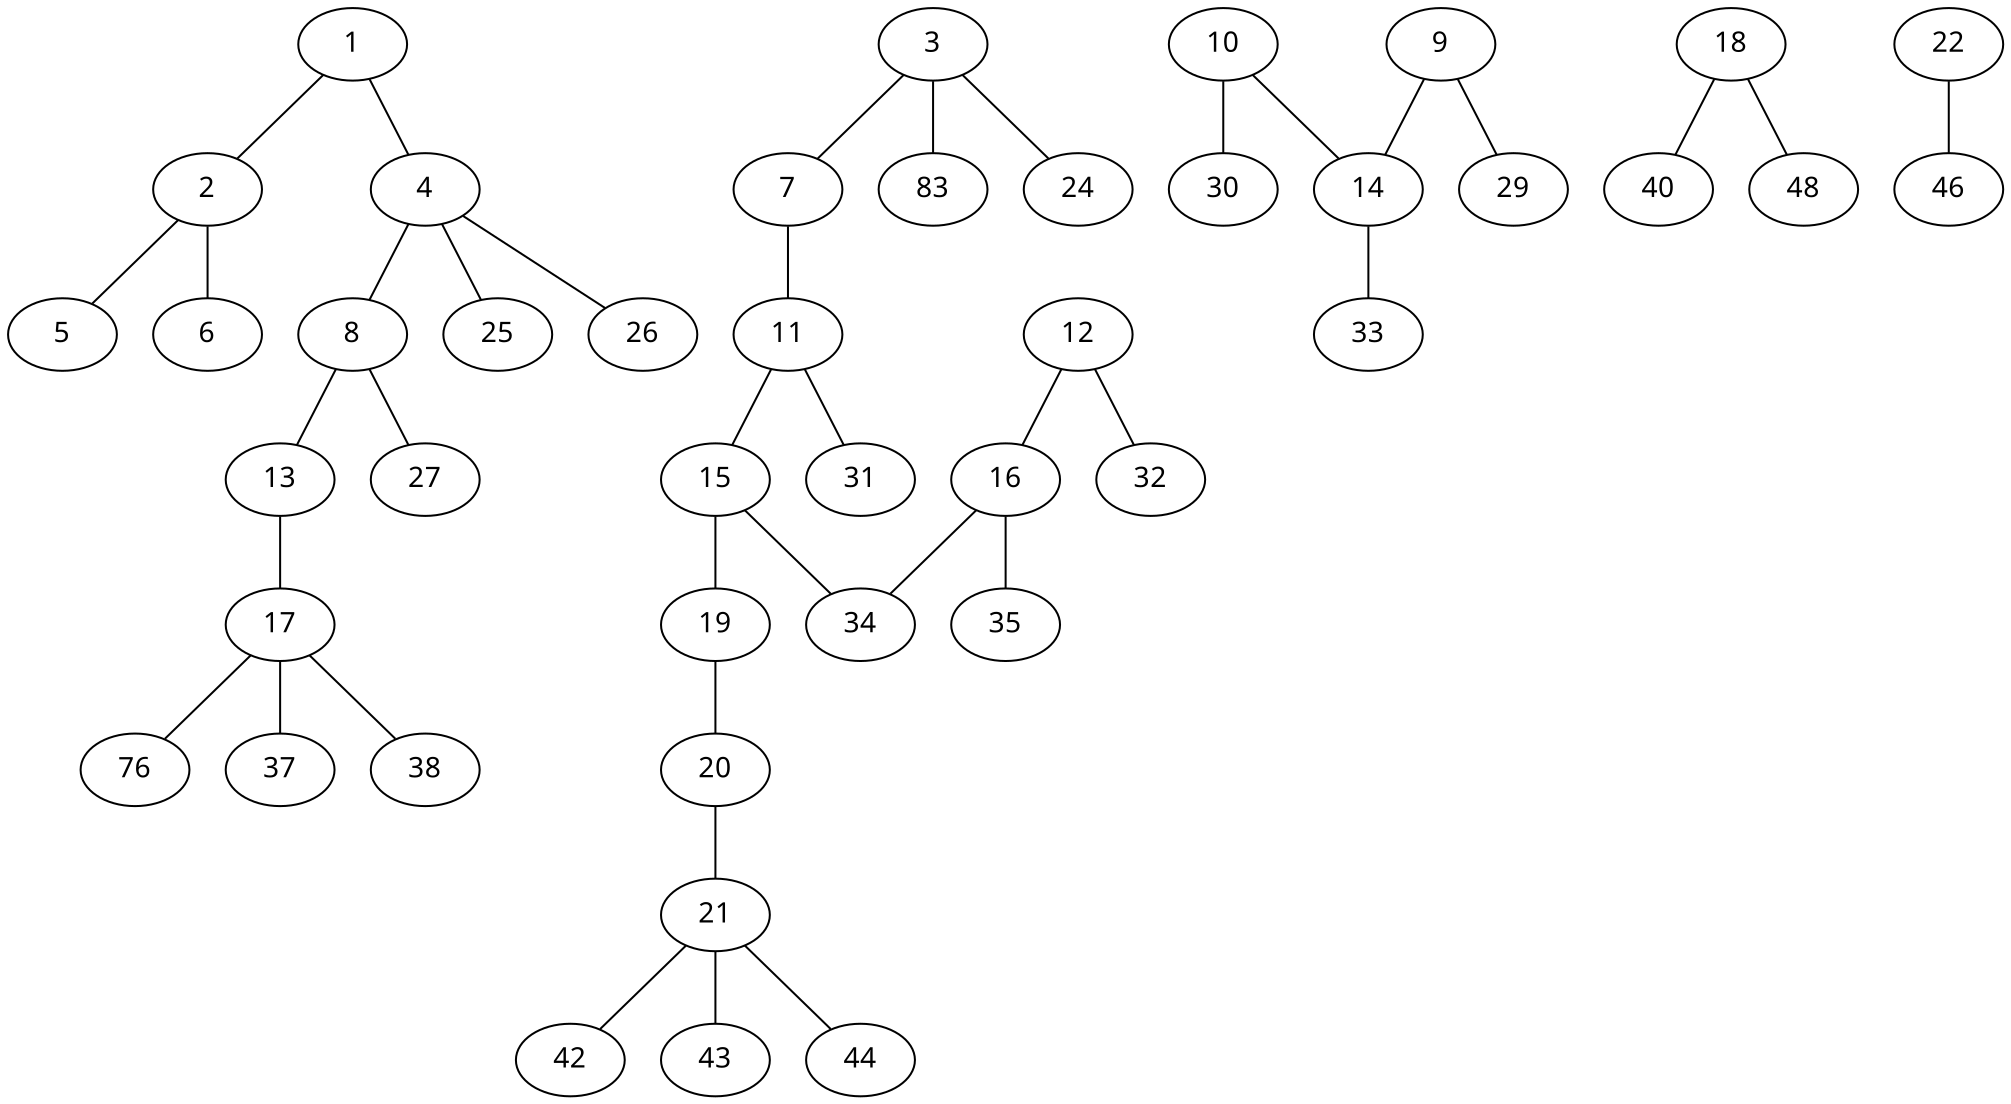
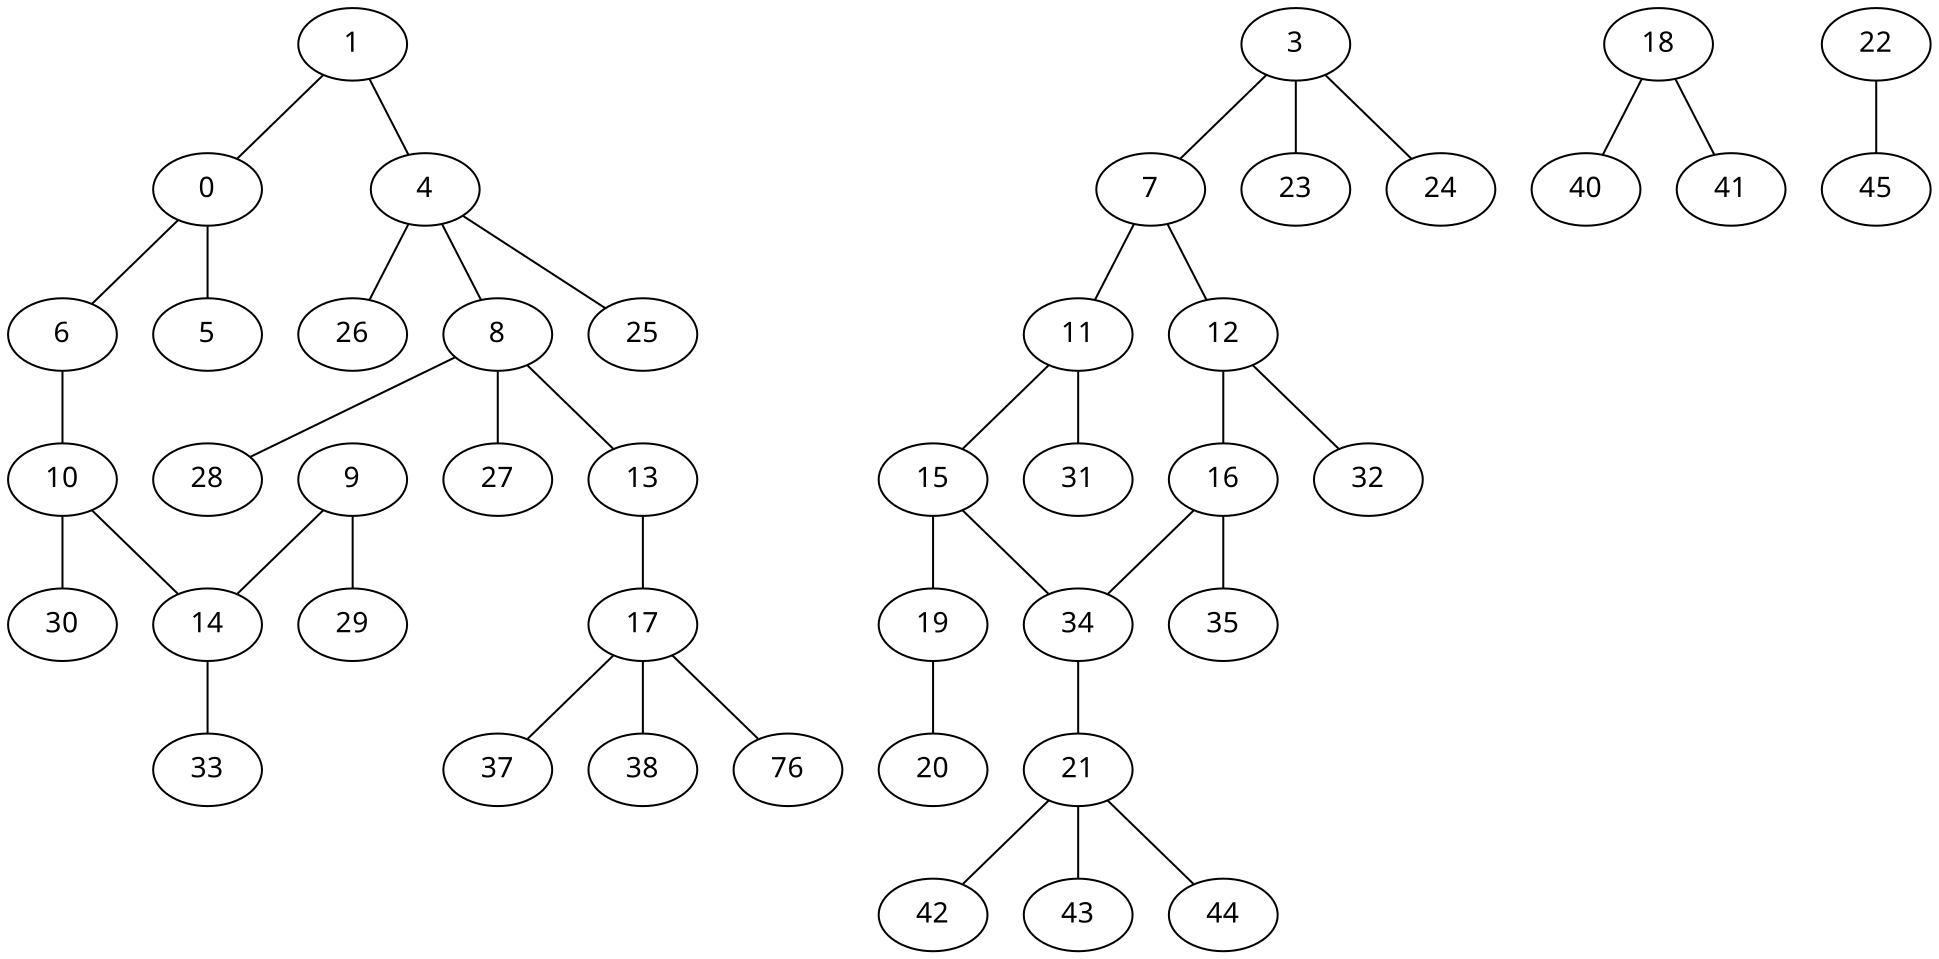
  graph {
    fontname="Noto Sans"
    node [chem=H fontname="Noto Sans"]
    edge [fontname="Noto Sans" valence=1]
    1 [chem=N]
-   2 [chem=C]
+   2 [chem=C label=0]
    4 [chem=C]
    5 [chem=N]
    6 [chem=N]
    3 [chem=C]
    7 [chem=C]
-   23 [label=83]
+   23
    24
    8 [chem=C]
    25
    26
    10 [chem=C]
    11 [chem=C]
    12 [chem=C]
    13 [chem=N]
    27
+   28
    9 [chem=C]
    14 [chem=C]
    29
    30
    15 [chem=C]
    31
    16 [chem=C]
    32
    17 [chem=C]
    33
    19 [chem=C]
    34
    35
    n32 [label=76]
    37
    38
    18 [chem=C]
    40
-   41 [label=48]
+   41
    20 [chem=O]
    21 [chem=C]
    42
    43
    44
    22 [chem=Cl]
-   45 [label=46]
+   45
    1 -- 2
    1 -- 4
    2 -- 5 [valence=2]
    2 -- 6
    4 -- 8
    4 -- 25
    4 -- 26
+   6 -- 10 [valence=2]
    3 -- 7
    3 -- 23
    3 -- 24
    7 -- 11 [valence=2]
+   7 -- 12
    8 -- 13
    8 -- 27
+   8 -- 28
    10 -- 14
    10 -- 30
    11 -- 15
    11 -- 31
    12 -- 16 [valence=2]
    12 -- 32
    13 -- 17
    9 -- 14 [valence=2]
    9 -- 29
    14 -- 33
    15 -- 19 [valence=2]
    15 -- 34
    16 -- 34
    16 -- 35
    17 -- n32
    17 -- 37
    17 -- 38
    19 -- 20
    18 -- 40
    18 -- 41
-   20 -- 21
+   34 -- 21
    21 -- 42
    21 -- 43
    21 -- 44
    22 -- 45
  }
